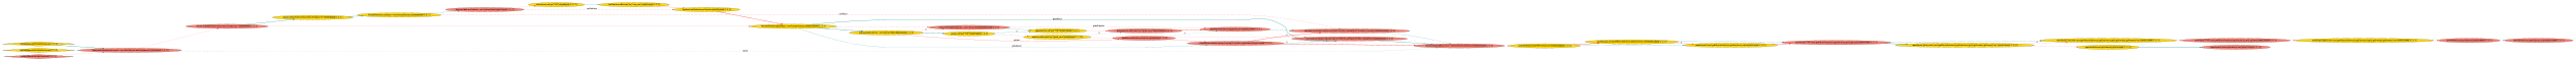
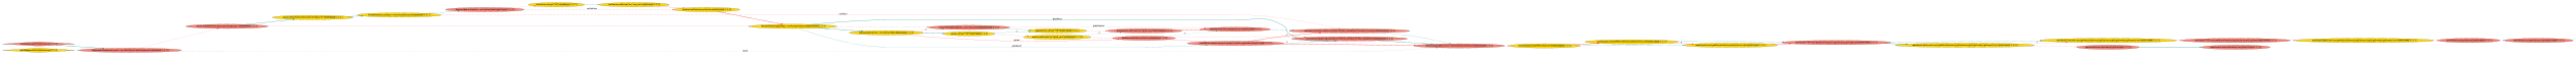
  digraph {
    fontname="IBM Plex Sans"
    rankdir=LR
    node [fillcolor=gold fontname="IBM Plex Sans" shape=ellipse style=filled]
    edge [color=red fontname="IBM Plex Sans" style=dashed]
    n1 [fillcolor=salmon label="assertNotNull(result.getProblems())@@@24@@@['0', '0', '1']"]
    n2 [fillcolor=salmon label="assertEquals(0,result.getProblems().size())@@@25@@@['0', '0', '1']"]
    n3 [fillcolor=salmon label="request.setGlobalToolchainsSource(new StringSource(\"\"))@@@4@@@['1', '1', '1']"]
    n4 [label="PersistedToolchains globalResult = new PersistedToolchains()@@@11@@@['1', '1', '1']"]
    n5 [label="request.setUserToolchainsSource(new StringSource(\"\"))@@@5@@@['0', '0', '1']"]
    n6 [label="ToolchainModel toolchain = new ToolchainModel()@@@6@@@['1', '1', '0']"]
    n7 [fillcolor=salmon label="ToolchainModel globalToolchain = new ToolchainModel()@@@12@@@['0', '0', '1']"]
    n8 [fillcolor=salmon label="when(toolchainsReader.read(any(),anyMap())).thenReturn(globalResult)@@@10@@@['1', '0', '0']"]
    n9 [fillcolor=salmon label="when(toolchainsReader.read(any(),ArgumentMatchers.anyMap())).thenReturn(globalResult)@@@10@@@['0', '1', '0']"]
    n10 [label="PersistedToolchains userResult = new PersistedToolchains()@@@6@@@['0', '0', '1']"]
-   n11 [label="assertNotNull(result.getProblems())@@@16@@@['1', '1', '0']"]
+   n11 [fillcolor=salmon label="assertNotNull(result.getProblems())@@@16@@@['1', '1', '0']"]
    n12 [fillcolor=salmon label="assertEquals(0,result.getProblems().size())@@@17@@@['1', '1', '0']"]
    n13 [fillcolor=salmon label="ToolchainModel userToolchain = new ToolchainModel()@@@7@@@['0', '0', '1']"]
    n14 [fillcolor=salmon label="when(toolchainsReader.read(any(),anyMap())).thenReturn(globalResult).thenReturn(userResult)@@@16@@@['0', '0', '1']"]
    n15 [label="userResult.addToolchain(userToolchain)@@@10@@@['0', '0', '1']"]
    n16 [label="userToolchain.setType(\"TYPE\")@@@8@@@['0', '0', '1']"]
    n17 [fillcolor=salmon label="ToolchainsBuildingResult result = toolchainBuilder.build(request)@@@17@@@['1', '1', '1']"]
    n18 [label="toolchain.addProvide(\"key\",\"global_value\")@@@8@@@['1', '1', '0']"]
    n19 [fillcolor=salmon label="globalToolchain.addProvide(\"key\",\"global_value\")@@@14@@@['0', '0', '1']"]
    n20 [fillcolor=salmon label="globalResult.addToolchain(toolchain)@@@9@@@['1', '1', '0']"]
    n21 [fillcolor=salmon label="globalResult.addToolchain(globalToolchain)@@@15@@@['0', '0', '1']"]
    n22 [label="toolchain.setType(\"TYPE\")@@@7@@@['1', '1', '0']"]
    n23 [label="globalToolchain.setType(\"TYPE\")@@@13@@@['0', '0', '1']"]
    n24 [label="userToolchain.addProvide(\"key\",\"user_value\")@@@9@@@['0', '0', '1']"]
    n25 [label="assertEquals(1,result.getEffectiveToolchains().getToolchains().size())@@@13@@@['1', '1', '0']"]
    n26 [label="assertEquals(2,result.getEffectiveToolchains().getToolchains().size())@@@19@@@['0', '0', '1']"]
    n27 [fillcolor=salmon label="assertEquals(\"TYPE\",result.getEffectiveToolchains().getToolchains().get(0).getType())@@@20@@@['1', '1', '1']"]
    n28 [label="assertEquals(\"global_value\",result.getEffectiveToolchains().getToolchains().get(0).getProvides().getProperty(\"key\"))@@@15@@@['1', '1', '0']"]
    n29 [label="assertEquals(\"user_value\",result.getEffectiveToolchains().getToolchains().get(0).getProvides().getProperty(\"key\"))@@@21@@@['0', '0', '1']"]
    n30 [fillcolor=salmon label="ToolchainsBuildingRequest request = new DefaultToolchainsBuildingRequest()@@@3@@@['1', '1', '1']"]
    n31 [label="assertNotNull(result.getEffectiveToolchains())@@@18@@@['1', '1', '1']"]
    n32 [label="assertEquals(\"global_value\",result.getEffectiveToolchains().getToolchains().get(1).getProvides().getProperty(\"key\"))@@@23@@@['0', '0', '1']"]
    n33 [fillcolor=salmon label="assertEquals(\"TYPE\",result.getEffectiveToolchains().getToolchains().get(1).getType())@@@22@@@['0', '0', '1']"]
-   n34 [label="testBuildRequestWithGlobalToolchains['1', '0', '0']" shape=diamond]
+   n34 [fillcolor=salmon label="testBuildRequestWithGlobalToolchains['1', '0', '0']" shape=diamond]
    n35 [label="testBuildRequestWithGlobalToolchains['0', '1', '0']" shape=diamond]
-   n36 [fillcolor=salmon label="testBuildRequestWithBothToolchains['0', '0', '1']" shape=diamond]
    n1 -> n2 [color=teal]
    n3 -> n4
    n3 -> n5 [color=teal style=bold]
    n4 -> n6 [color=teal style=bold]
    n4 -> n7
    n4 -> n8 [color=teal label=globalResult style=solid]
    n4 -> n9 [color=teal label=globalResult style=bold]
    n5 -> n10 [color=teal style=bold]
    n6 -> n7 [label=0]
    n6 -> n20 [label=toolchain style=solid]
    n6 -> n22 [color=teal style=bold]
    n7 -> n21 [label=globalToolchain]
    n7 -> n23 [color=teal style=solid]
    n8 -> n9 [color=teal label=0 style=solid]
    n8 -> n14 [label=0 style=bold]
    n8 -> n17 [style=bold]
    n9 -> n17 [color=teal style=bold]
    n10 -> n13 [color=teal style=solid]
    n10 -> n14 [label=userResult]
    n11 -> n12 [color=teal style=bold]
    n13 -> n15 [label=userToolchain]
    n13 -> n16
    n14 -> n17 [color=teal style=solid]
    n15 -> n4 [style=bold]
    n16 -> n24 [color=teal style=solid]
    n17 -> n31
    n18 -> n19 [color=teal label=0]
    n18 -> n20
    n19 -> n21 [style=bold]
    n20 -> n8 [style=solid]
    n20 -> n9
    n20 -> n21 [color=teal label=0]
    n21 -> n14 [color=teal style=solid]
    n22 -> n18
    n22 -> n23 [color=teal label=0 style=solid]
    n23 -> n19
    n24 -> n15 [style=solid]
    n25 -> n26 [label=0 style=solid]
    n25 -> n27 [color=teal style=solid]
    n26 -> n27 [style=bold]
    n27 -> n28 [color=teal style=bold]
    n27 -> n29 [color=teal style=solid]
    n28 -> n11
    n28 -> n29 [label=0]
    n29 -> n33 [style=solid]
    n30 -> n3
    n30 -> n17 [color=teal label=request]
    n31 -> n25 [style=bold]
    n31 -> n26 [color=teal style=solid]
    n32 -> n1
    n33 -> n32 [style=solid]
    n34 -> n30 [color=teal style=bold]
    n35 -> n30 [color=teal]
-   n36 -> n30
  }
